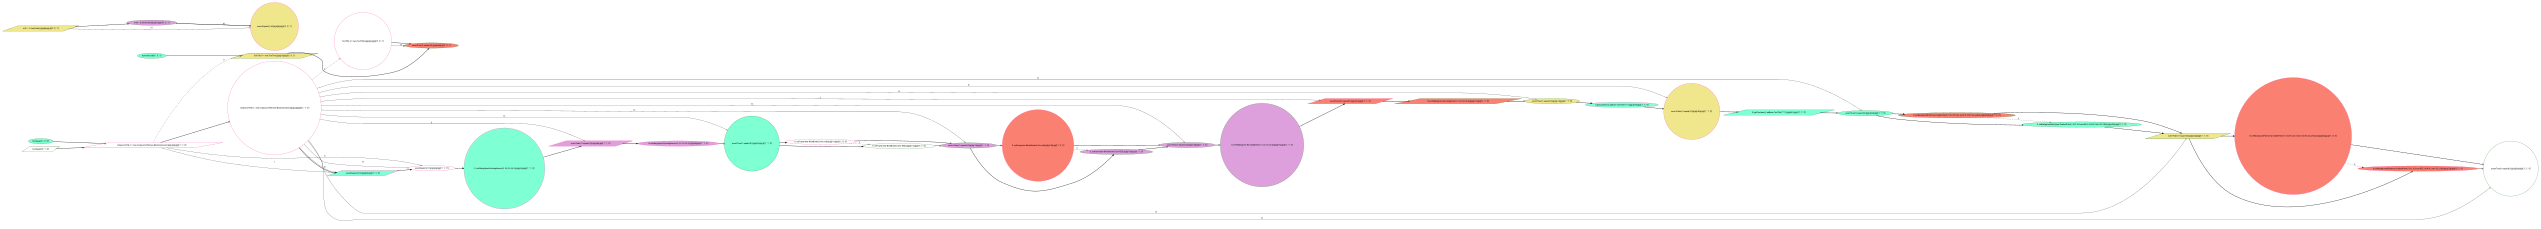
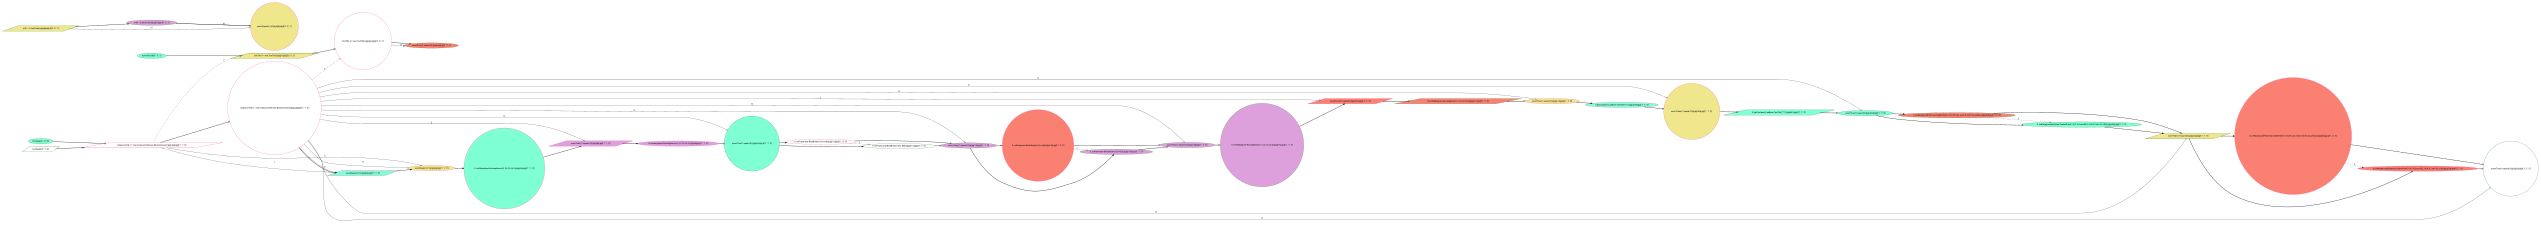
  digraph {
    fontname="Roboto Condensed"
    rankdir=LR
    node [color=darkgreen fillcolor=aquamarine fontname="Roboto Condensed" shape=ellipse style=filled]
    edge [arrowhead=odot fontname="Roboto Condensed" style=bold]
    n1 [color=deeppink fillcolor=white label="TextTitle t2 = new TextTitle()@@@4@@@['0', '0', '1']" shape=circle]
    n2 [fillcolor=salmon label="assertTrue(t1.equals(t2))@@@5@@@['0', '0', '1']"]
    n3 [fillcolor=salmon label="t1.setBackgroundPaint(new GradientPaint(1.0f,2.0f,Color.red,3.0f,4.0f,Color.yellow))@@@23@@@['1', '0', '0']"]
    n4 [label="t1.setBackgroundPaint(new GradientPaint(1.0f,2.0f,Color.RED,3.0f,4.0f,Color.YELLOW))@@@23@@@['0', '1', '0']"]
    n5 [fillcolor=khaki label="assertFalse(t1.equals(t2))@@@24@@@['1', '1', '0']" shape=parallelogram]
    n6 [color=deeppink fillcolor=salmon label="t2.setBackgroundPaint(new GradientPaint(1.0f,2.0f,Color.red,3.0f,4.0f,Color.yellow))@@@25@@@['1', '0', '0']" shape=circle]
    n7 [color=deeppink fillcolor=salmon label="t2.setBackgroundPaint(new GradientPaint(1.0f,2.0f,Color.RED,3.0f,4.0f,Color.YELLOW))@@@25@@@['0', '1', '0']"]
    n8 [fillcolor=plum label="int h2 = t2.hashCode()@@@7@@@['0', '0', '1']"]
    n9 [color=deeppink fillcolor=khaki label="assertEquals(h1,h2)@@@8@@@['0', '0', '1']" shape=circle]
    n10 [fillcolor=khaki label="int h1 = t1.hashCode()@@@6@@@['0', '0', '1']" shape=parallelogram]
    n11 [label="testEquals['1', '0', '0']"]
    n12 [color=deeppink fillcolor=white label="CompositeTitle t1 = new CompositeTitle(new BlockContainer())@@@3@@@['1', '1', '0']" shape=parallelogram]
    n13 [fillcolor=khaki label="TextTitle t1 = new TextTitle()@@@3@@@['0', '0', '1']" shape=parallelogram]
    n14 [color=deeppink fillcolor=white label="CompositeTitle t2 = new CompositeTitle(new BlockContainer())@@@4@@@['1', '1', '0']" shape=circle]
-   n15 [color=deeppink fillcolor=white label="assertEquals(t2,t1)@@@6@@@['1', '1', '0']"]
+   n15 [color=deeppink fillcolor=khaki label="assertEquals(t2,t1)@@@6@@@['1', '1', '0']"]
    n16 [color=deeppink label="assertEquals(t1,t2)@@@5@@@['1', '1', '0']" shape=parallelogram]
    n17 [color=deeppink fillcolor=plum label="assertFalse(t1.equals(t2))@@@8@@@['1', '1', '0']" shape=parallelogram]
    n18 [color=deeppink fillcolor=plum label="t2.setMargin(new RectangleInsets(1.0,2.0,3.0,4.0))@@@9@@@['1', '1', '0']"]
    n19 [label="assertTrue(t1.equals(t2))@@@10@@@['1', '1', '0']" shape=circle]
    n20 [fillcolor=plum label="assertFalse(t1.equals(t2))@@@12@@@['1', '1', '0']"]
    n21 [color=deeppink fillcolor=salmon label="t2.setFrame(new BlockBorder(Color.red))@@@13@@@['1', '0', '0']" shape=circle]
    n22 [fillcolor=plum label="t2.setFrame(new BlockBorder(Color.RED))@@@13@@@['0', '1', '0']"]
    n23 [fillcolor=plum label="assertTrue(t1.equals(t2))@@@14@@@['1', '1', '0']"]
    n24 [label="testHashcode['0', '0', '1']"]
    n25 [color=deeppink fillcolor=white label="t1.setFrame(new BlockBorder(Color.red))@@@11@@@['1', '0', '0']"]
    n26 [fillcolor=white label="t1.setFrame(new BlockBorder(Color.RED))@@@11@@@['0', '1', '0']"]
    n27 [fillcolor=white label="assertTrue(t1.equals(t2))@@@26@@@['1', '1', '0']" shape=circle]
    n28 [label="t2.getContainer().add(new TextTitle(\"T1\"))@@@21@@@['1', '1', '0']" shape=parallelogram]
    n29 [label="assertTrue(t1.equals(t2))@@@22@@@['1', '1', '0']"]
    n30 [fillcolor=white label="testEquals['0', '1', '0']" shape=parallelogram]
    n31 [fillcolor=plum label="t1.setPadding(new RectangleInsets(1.0,2.0,3.0,4.0))@@@15@@@['1', '1', '0']" shape=circle]
    n32 [color=deeppink fillcolor=salmon label="assertFalse(t1.equals(t2))@@@16@@@['1', '1', '0']" shape=parallelogram]
    n33 [fillcolor=salmon label="t2.setPadding(new RectangleInsets(1.0,2.0,3.0,4.0))@@@17@@@['1', '1', '0']" shape=parallelogram]
    n34 [color=deeppink fillcolor=khaki label="assertFalse(t1.equals(t2))@@@20@@@['1', '1', '0']" shape=circle]
-   n35 [fillcolor=khaki label="assertTrue(t1.equals(t2))@@@18@@@['1', '1', '0']"]
+   n35 [color=deeppink fillcolor=khaki label="assertTrue(t1.equals(t2))@@@18@@@['1', '1', '0']"]
    n36 [color=deeppink label="t1.setMargin(new RectangleInsets(1.0,2.0,3.0,4.0))@@@7@@@['1', '1', '0']" shape=circle]
    n37 [color=deeppink label="t1.getContainer().add(new TextTitle(\"T1\"))@@@19@@@['1', '1', '0']"]
    n1 -> n2 [arrowhead=onormal]
    n1 -> n2 [arrowhead=normal label=t2 style=solid]
    n3 -> n4 [label=0 style=dashed]
    n3 -> n5 [arrowhead=onormal]
    n4 -> n5 [arrowhead=normal]
    n5 -> n6 [arrowhead=normal]
    n5 -> n7 [arrowhead=onormal]
    n6 -> n7 [arrowhead=normal label=0 style=dashed]
    n6 -> n27
    n7 -> n27
    n8 -> n9 [label=h2 style=solid]
    n8 -> n9
    n10 -> n8 [arrowhead=onormal]
    n10 -> n9 [arrowhead=onormal label=h1 style=solid]
    n11 -> n12
    n12 -> n13 [arrowhead=onormal label=0 style=dashed]
    n12 -> n14
    n12 -> n15 [arrowhead=onormal label=t1 style=solid]
    n12 -> n16 [arrowhead=onormal label=t1 style=solid]
-   n13 -> n2 [arrowhead=onormal]
+   n13 -> n1 [arrowhead=onormal]
    n14 -> n1 [label=0 style=dashed]
    n14 -> n5 [label=t2 style=solid]
    n14 -> n15 [label=t2 style=solid]
    n14 -> n16 [arrowhead=normal label=t2 style=solid]
    n14 -> n16
    n14 -> n17 [label=t2 style=solid]
    n14 -> n19 [arrowhead=onormal label=t2 style=solid]
    n14 -> n20 [arrowhead=onormal label=t2 style=solid]
    n14 -> n23 [label=t2 style=solid]
    n14 -> n27 [label=t2 style=solid]
    n14 -> n29 [label=t2 style=solid]
    n14 -> n32 [arrowhead=onormal label=t2 style=solid]
    n14 -> n34 [arrowhead=onormal label=t2 style=solid]
    n14 -> n35 [label=t2 style=solid]
    n15 -> n36 [arrowhead=normal]
    n16 -> n15 [arrowhead=normal]
    n17 -> n18 [arrowhead=normal]
    n18 -> n19
    n19 -> n25 [arrowhead=normal]
    n19 -> n26 [arrowhead=normal]
    n20 -> n21 [arrowhead=onormal]
    n20 -> n22 [arrowhead=normal]
    n21 -> n22 [arrowhead=onormal label=0 style=dashed]
    n21 -> n23
    n22 -> n23
    n23 -> n31 [arrowhead=onormal]
    n24 -> n13
    n25 -> n20
    n25 -> n26 [arrowhead=onormal label=0 style=dashed]
    n26 -> n20
    n28 -> n29 [arrowhead=onormal]
    n29 -> n3 [arrowhead=normal]
    n29 -> n4
    n30 -> n12 [arrowhead=onormal]
    n31 -> n32 [arrowhead=normal]
    n32 -> n33
    n33 -> n35
    n34 -> n28 [arrowhead=onormal]
    n35 -> n37 [arrowhead=normal]
    n36 -> n17 [arrowhead=onormal]
    n37 -> n34 [arrowhead=onormal]
  }
